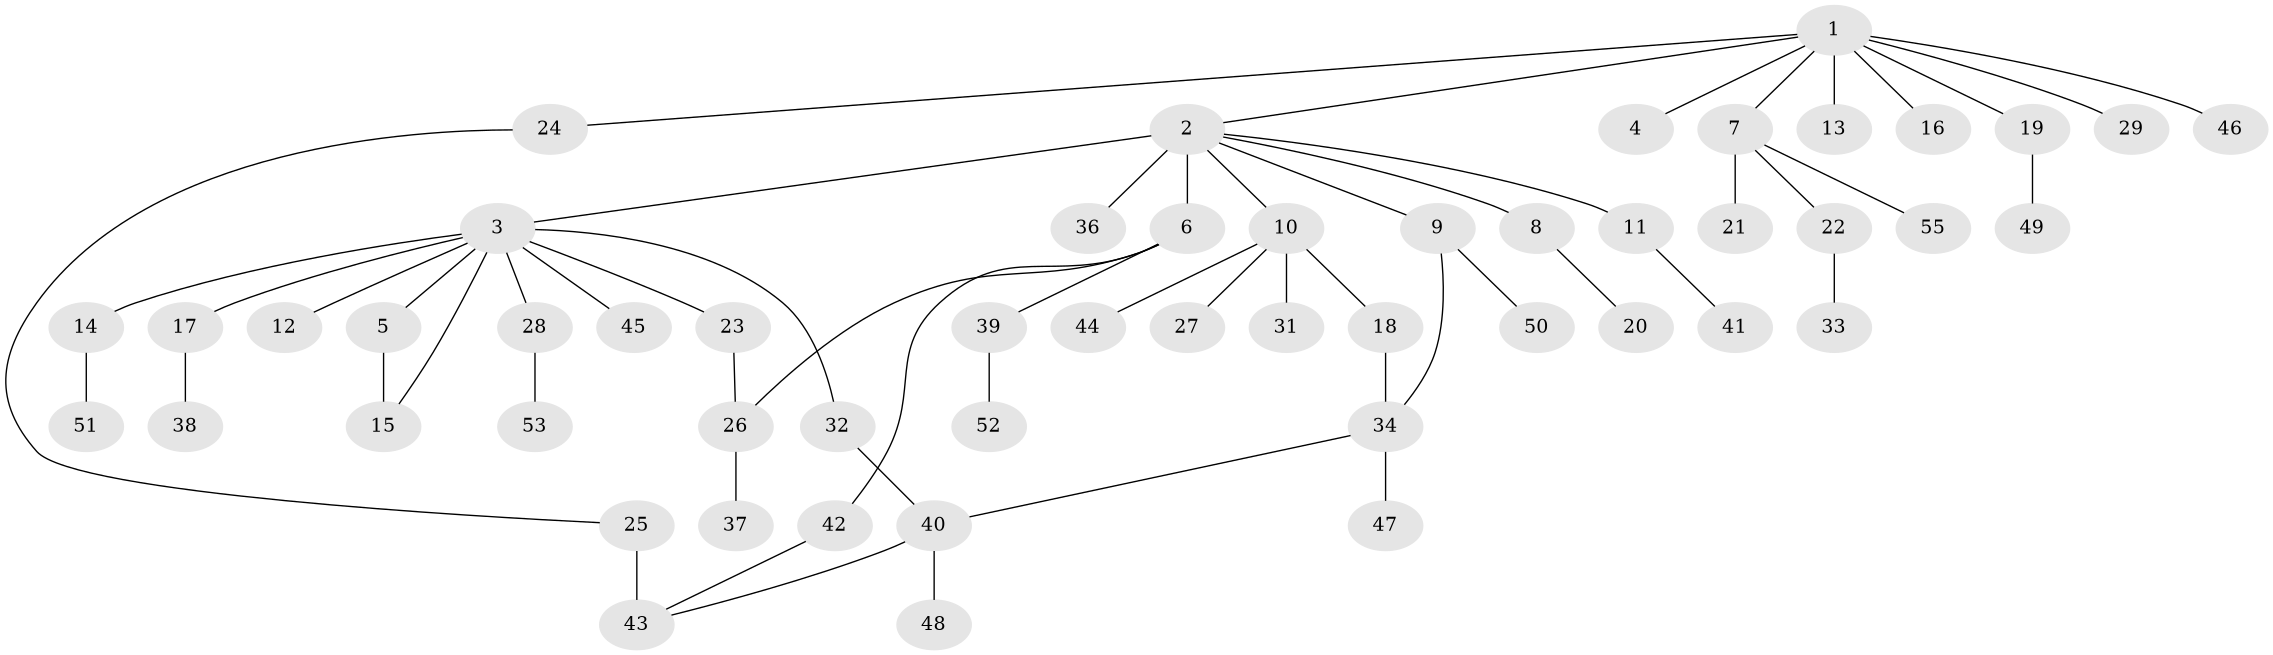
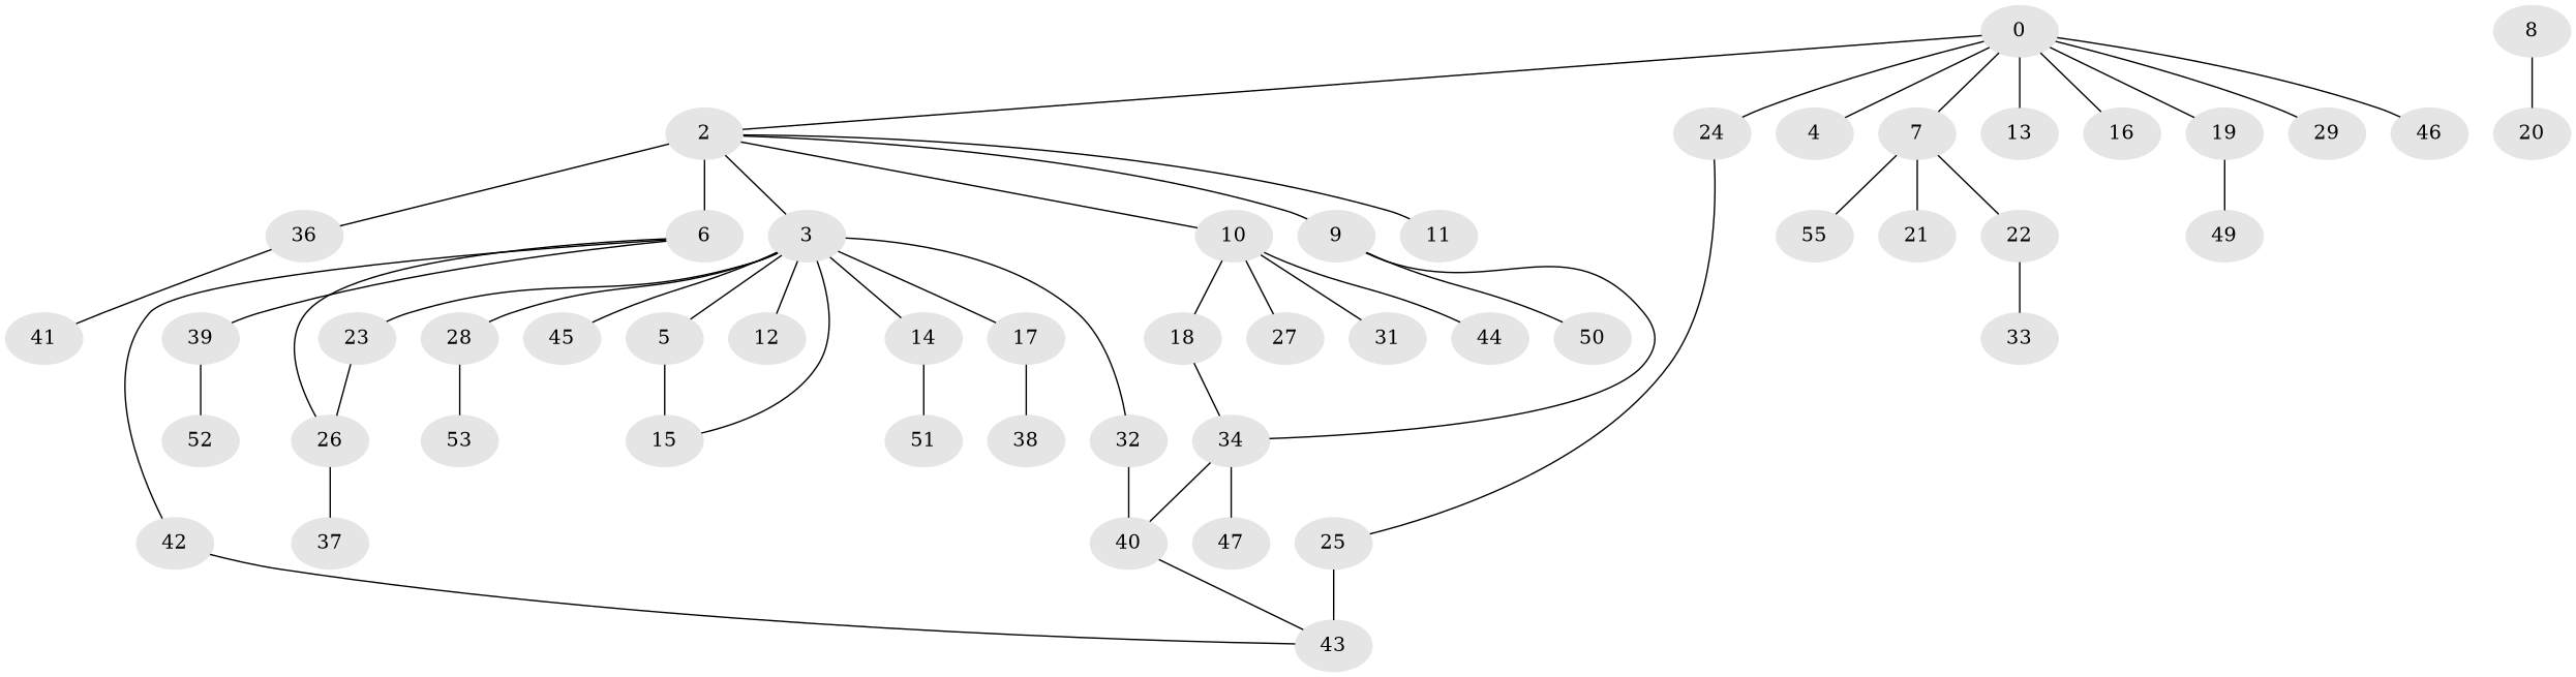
  graph {
    node [color=gray90 style=filled]
    edge [weight=1.0]
-   1
+   1 [label=0]
    2
    4
    7
    13
    16
    19
    24
    29
    46
    3
    6
    8
    9
    10
    11
    36
    21
    22
    n20 [label=55]
    49
    25
    5
    12
    14
    15
    17
    23
    28
    32
    45
    26
    39
    42
    20
    34
    50
    18
    27
    31
    44
    41
    51
    38
    53
    40
    37
    52
    43
    33
    47
-   48
    1 -- 2
    1 -- 4
    1 -- 7
    1 -- 13
    1 -- 16
    1 -- 19
    1 -- 24
    1 -- 29
    1 -- 46
    2 -- 3
    2 -- 6 [weight=12.0]
-   2 -- 8
    2 -- 9
    2 -- 10
    2 -- 11 [weight=2.0]
    2 -- 36
    7 -- 21 [weight=3.0]
    7 -- 22
    7 -- n20
    19 -- 49
    24 -- 25
    3 -- 5
    3 -- 12
    3 -- 14
    3 -- 15
    3 -- 17
    3 -- 23
    3 -- 28
    3 -- 32
    3 -- 45
    6 -- 26
    6 -- 39
    6 -- 42
    8 -- 20 [weight=2.0]
    9 -- 34
    9 -- 50
    10 -- 18
    10 -- 27
    10 -- 31
    10 -- 44
-   11 -- 41
+   36 -- 41
    22 -- 33 [weight=2.0]
    25 -- 43 [weight=3.0]
    5 -- 15 [weight=2.0]
    14 -- 51
    17 -- 38 [weight=2.0]
    23 -- 26
    28 -- 53
    32 -- 40
    26 -- 37
    39 -- 52
    42 -- 43
    34 -- 40
    34 -- 47
    18 -- 34
    40 -- 43
-   40 -- 48 [weight=2.0]
  }
